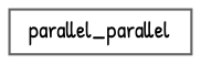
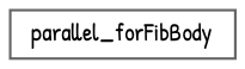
  digraph {
    rankdir=TB
    fontname="Patrick Hand"
-   n1 [color=grey40 fillcolor=white fontname="Patrick Hand" fontsize=10 height=0.2 label=parallel_parallel shape=box style=filled width=0.4]
+   n1 [color=grey40 fillcolor=white fontname="Patrick Hand" fontsize=10 height=0.2 label=parallel_forFibBody shape=box style=filled width=0.4]
  }
